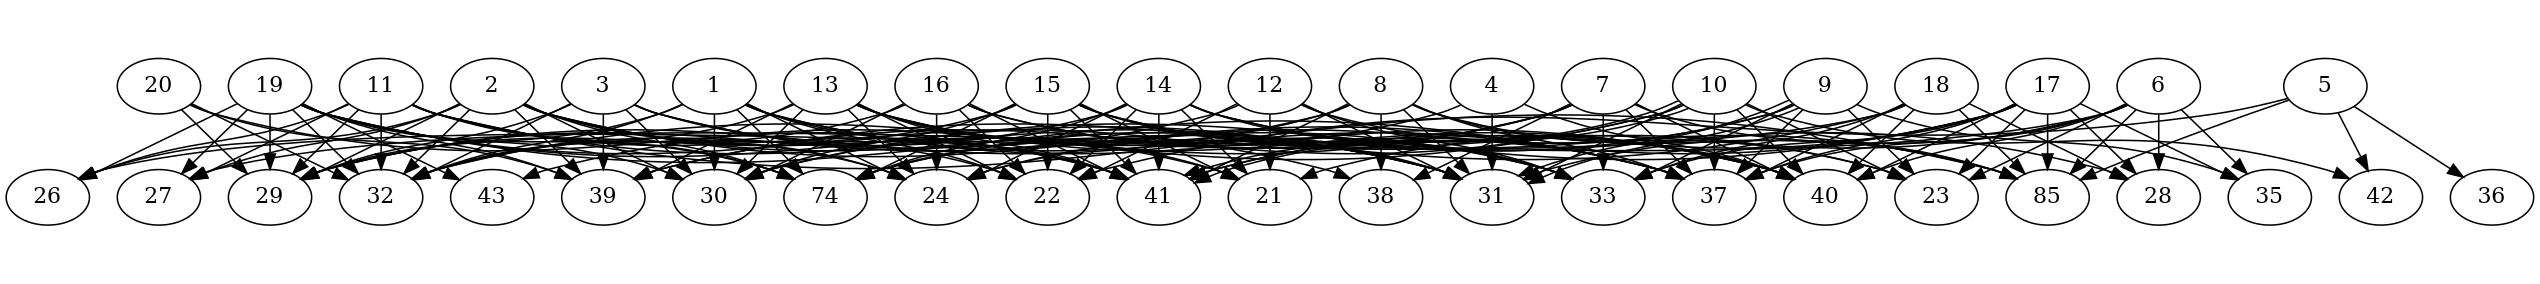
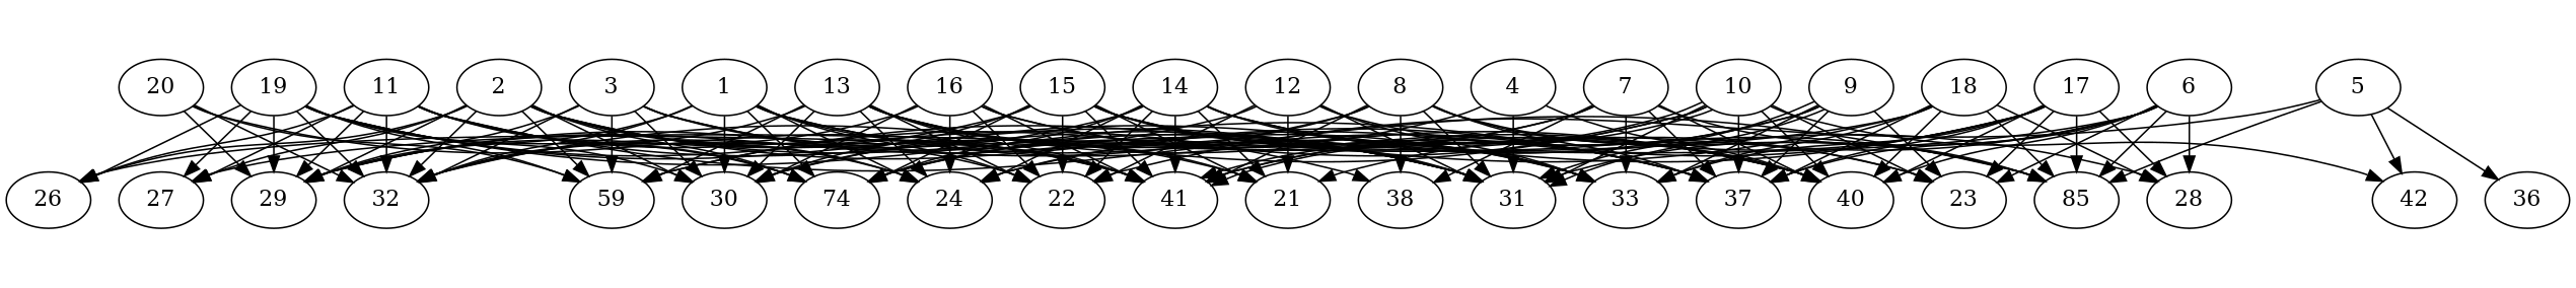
  digraph {
    node [alpha=0.15]
    1 [alpha=0.09 expect_size=122219435682632302592]
    22 [alpha=0.01 expect_size=2169061243174042730496]
    24 [alpha=0.02 expect_size=875162223079386513408]
    29 [alpha=0.13 expect_size=19809714119076092]
    30 [expect_size=1472542512525506248704]
    32 [alpha=0.11 expect_size=907618223684815104]
    n7 [alpha=0.08 expect_size=130062584278401328 label=74]
    37 [alpha=0.18 expect_size=77790183703470784]
    40 [expect_size=2695765771914587648]
    41 [expect_size=5358286115814812672]
    2 [alpha=0.13 expect_size=4138424367221328314368]
    21 [alpha=0.08 expect_size=65392465006274016]
    26 [alpha=0.18 expect_size=132154185554592144]
    27 [alpha=0.09 expect_size=38895614579765016]
    31 [expect_size=543793059461068480]
-   39 [alpha=0.05 expect_size=42863926416131489792]
+   39 [alpha=0.05 expect_size=42863926416131489792 label=59]
    3 [alpha=0.00 expect_size=5348263948917300]
    33 [alpha=0.01 expect_size=545758958216815680]
    4 [alpha=0.12 expect_size=54328488731082752000]
    5 [alpha=0.01 expect_size=10385598585001684992]
    n21 [alpha=0.02 expect_size=1022620693975145644032 label=85]
    36 [alpha=0.12 expect_size=1575857519959667113984]
    42 [alpha=0.14 expect_size=8345435817797000192]
    6 [alpha=0.18 expect_size=103313756291383408]
    23 [alpha=0.12 expect_size=2392375643466283008]
    28 [alpha=0.00 expect_size=58542856760929584]
-   35 [alpha=0.07 expect_size=11880348187099136000000]
    7 [alpha=0.06 expect_size=577225044306508416]
    38 [alpha=0.19 expect_size=4414694380967553536]
-   43 [alpha=0.16 expect_size=9854477448225520]
    8 [alpha=0.14 expect_size=79721906544404672]
    9 [alpha=0.19 expect_size=1096926027475145856]
    10 [expect_size=4008351859225455104]
    11 [alpha=0.18 expect_size=13329478248161192443904]
    12 [alpha=0.17 expect_size=45155253148683944]
    13 [alpha=0.12 expect_size=4551709834753447424]
    14 [alpha=0.20 expect_size=181933509755742336]
    15 [alpha=0.05 expect_size=86490531944751968]
    16 [alpha=0.12 expect_size=662611050028863872]
    17 [alpha=0.08 expect_size=1891074954190146048]
    18 [alpha=0.14 expect_size=11265413484705654767616]
    19 [alpha=0.19 expect_size=9851017355670724]
    20 [expect_size=17055136636104377106432]
    1 -> 22
    1 -> 24
    1 -> 29
    1 -> 30
    1 -> 32
    1 -> n7
    1 -> 37
    1 -> 40
    1 -> 41
    2 -> 22
    2 -> 24
    2 -> 29
    2 -> 30
    2 -> 32
    2 -> n7
    2 -> 37
    2 -> 21
    2 -> 26
    2 -> 27
    2 -> 31
    2 -> 39
    3 -> 29
    3 -> 30
    3 -> 32
    3 -> 41
    3 -> 31
    3 -> 39
    3 -> 33
    4 -> 30
    4 -> 40
    4 -> 31
    5 -> 22
    5 -> n21
    5 -> 36
    5 -> 42
    6 -> 37
    6 -> 40
    6 -> 21
    6 -> 27
    6 -> 31
    6 -> n21
    6 -> 23
    6 -> 28
-   6 -> 35
    7 -> 24
    7 -> n7
    7 -> 37
    7 -> 40
    7 -> 33
    7 -> n21
    7 -> 38
-   7 -> 43
    8 -> 29
    8 -> n7
    8 -> 37
    8 -> 40
    8 -> 41
    8 -> 31
    8 -> n21
    8 -> 38
    9 -> n7
    9 -> 37
    9 -> 41
    9 -> 31
    9 -> 31
    9 -> 33
    9 -> 23
-   9 -> 35
    10 -> 32
    10 -> 37
    10 -> 40
    10 -> 41
    10 -> 41
    10 -> 31
    10 -> 39
    10 -> 42
    10 -> 23
    11 -> 24
    11 -> 29
    11 -> 32
    11 -> n7
    11 -> 41
    11 -> 26
    11 -> 27
    11 -> 31
    11 -> n21
    12 -> 22
    12 -> 29
    12 -> 21
    12 -> 31
    12 -> 33
    12 -> 23
    13 -> 22
    13 -> 24
    13 -> 30
    13 -> 32
    13 -> 40
    13 -> 41
    13 -> 21
    13 -> 31
    13 -> 39
    13 -> 33
    14 -> 22
    14 -> 24
    14 -> 32
    14 -> n7
    14 -> 41
    14 -> 21
    14 -> 33
    14 -> n21
    14 -> 28
    15 -> 22
    15 -> 29
    15 -> 30
    15 -> n7
    15 -> 40
    15 -> 41
    15 -> 21
    15 -> 31
    15 -> 33
    15 -> 23
    16 -> 22
    16 -> 24
    16 -> 30
    16 -> 32
    16 -> 37
    16 -> 40
    16 -> 41
    17 -> 24
    17 -> 30
    17 -> 37
    17 -> 40
    17 -> 41
    17 -> 33
    17 -> n21
    17 -> 23
    17 -> 28
-   17 -> 35
    18 -> 37
    18 -> 40
    18 -> 26
    18 -> 39
    18 -> 33
    18 -> n21
    18 -> 28
    19 -> 29
    19 -> 30
    19 -> 32
    19 -> n7
    19 -> 37
    19 -> 26
    19 -> 27
    19 -> 31
    19 -> 39
    19 -> 38
-   19 -> 43
    20 -> 29
    20 -> 32
    20 -> 41
    20 -> 39
  }
